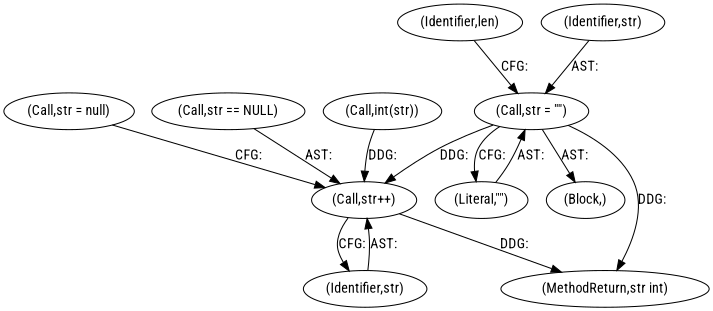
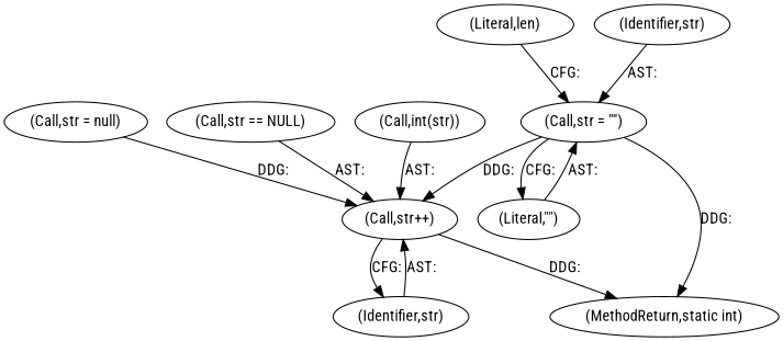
  digraph {
    fontname="Roboto Condensed"
    node [fontname="Roboto Condensed"]
    edge [fontname="Roboto Condensed"]
    n1 [label="(Call,str = \"\")"]
    n2 [label="(Call,str++)"]
-   n3 [label="(Block,)"]
-   n4 [label="(MethodReturn,str int)"]
+   n4 [label="(MethodReturn,static int)"]
    n5 [label="(Literal,\"\")"]
    n6 [label="(Identifier,str)"]
    n7 [label="(Call,str = null)"]
-   n8 [label="(Identifier,len)"]
+   n8 [label="(Literal,len)"]
    n9 [label="(Identifier,str)"]
    n10 [label="(Call,str == NULL)"]
    n11 [label="(Call,int(str))"]
    n1 -> n2 [label="DDG: "]
-   n1 -> n3 [label="AST: "]
    n1 -> n4 [label="DDG: "]
    n1 -> n5 [label="CFG: "]
    n2 -> n4 [label="DDG: "]
    n2 -> n6 [label="CFG: "]
    n5 -> n1 [label="AST: "]
    n6 -> n2 [label="AST: "]
-   n7 -> n2 [label="CFG: "]
+   n7 -> n2 [label="DDG: "]
    n8 -> n1 [label="CFG: "]
    n9 -> n1 [label="AST: "]
    n10 -> n2 [label="AST: "]
-   n11 -> n2 [label="DDG: "]
+   n11 -> n2 [label="AST: "]
  }
